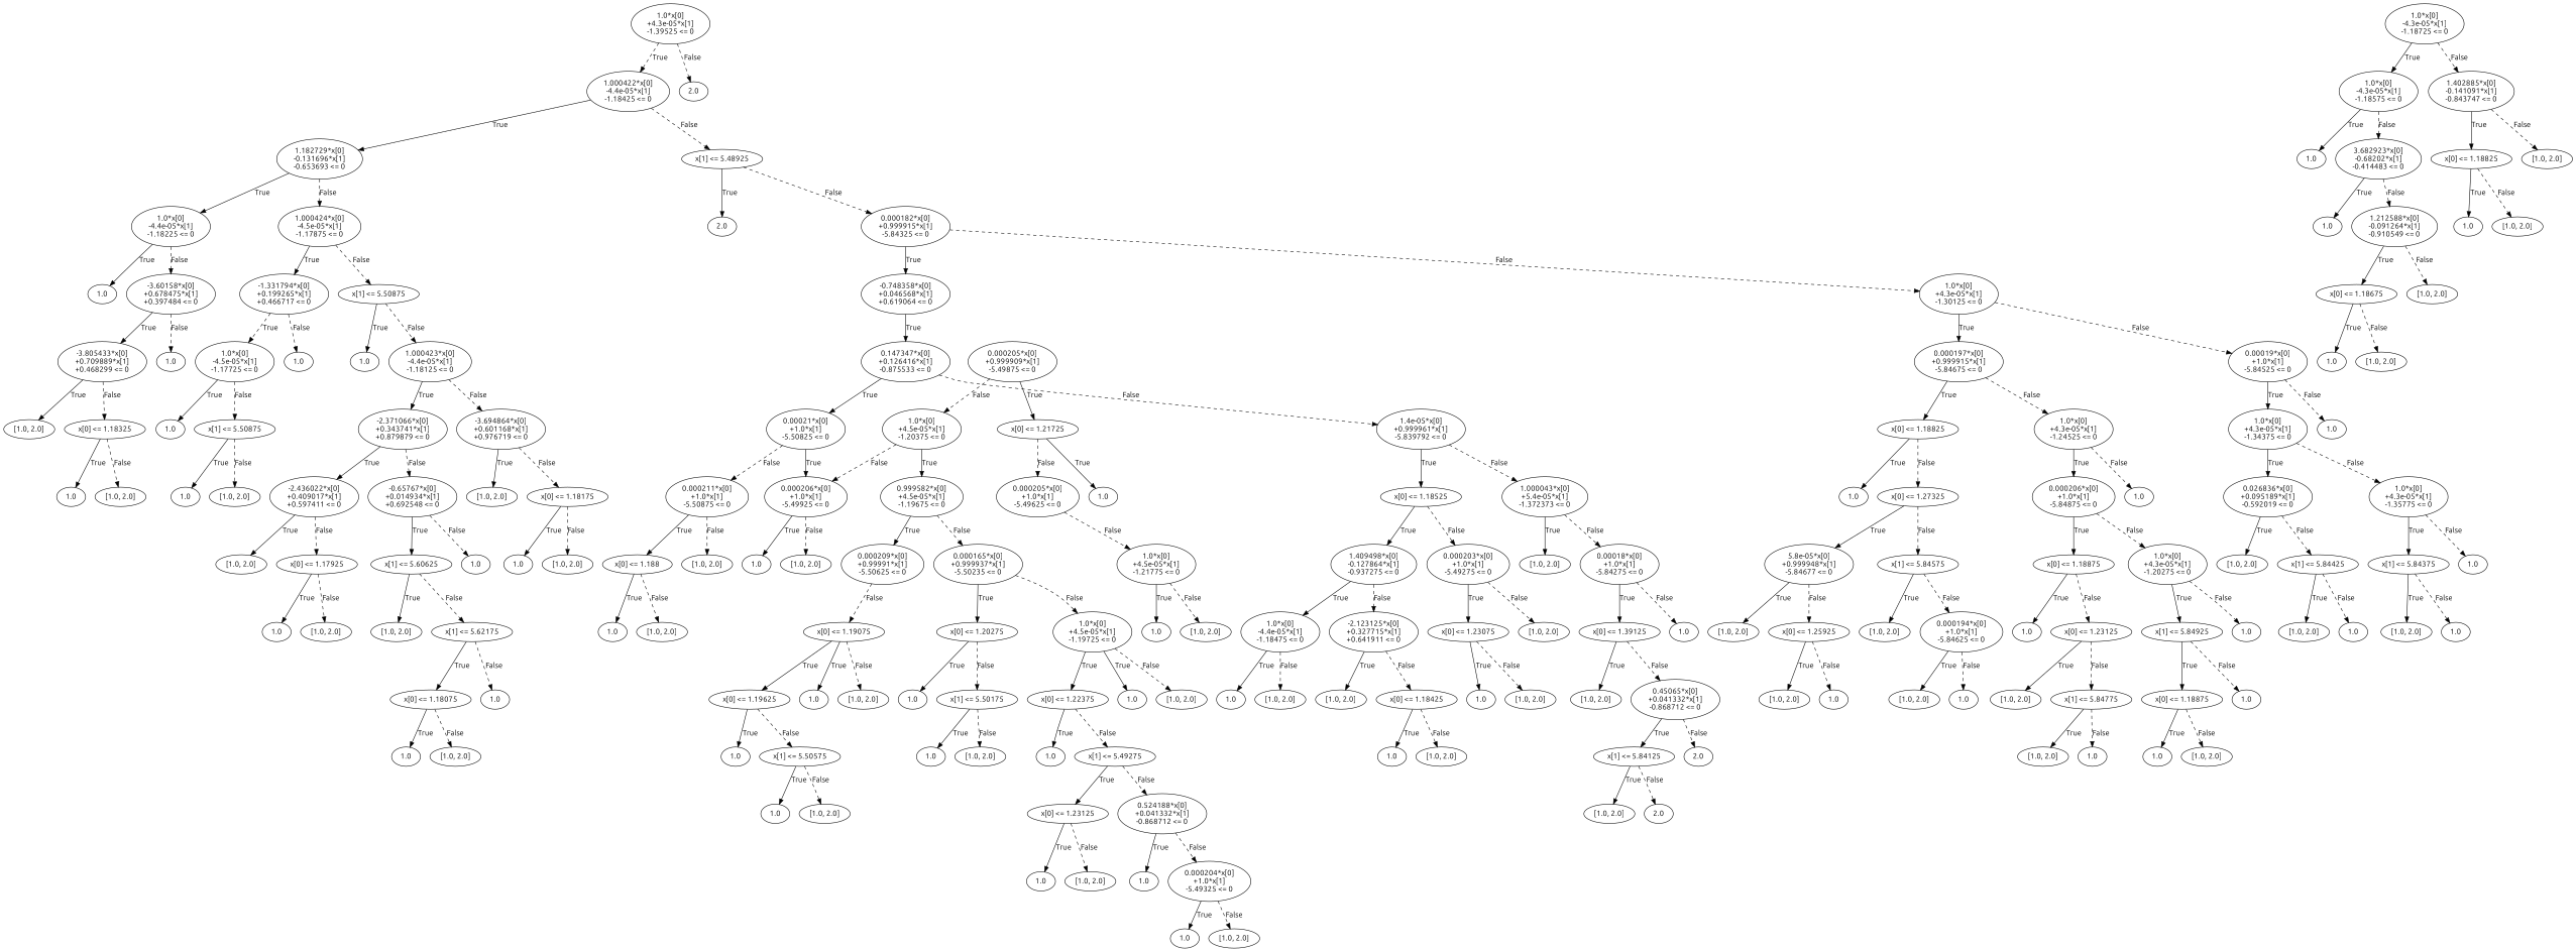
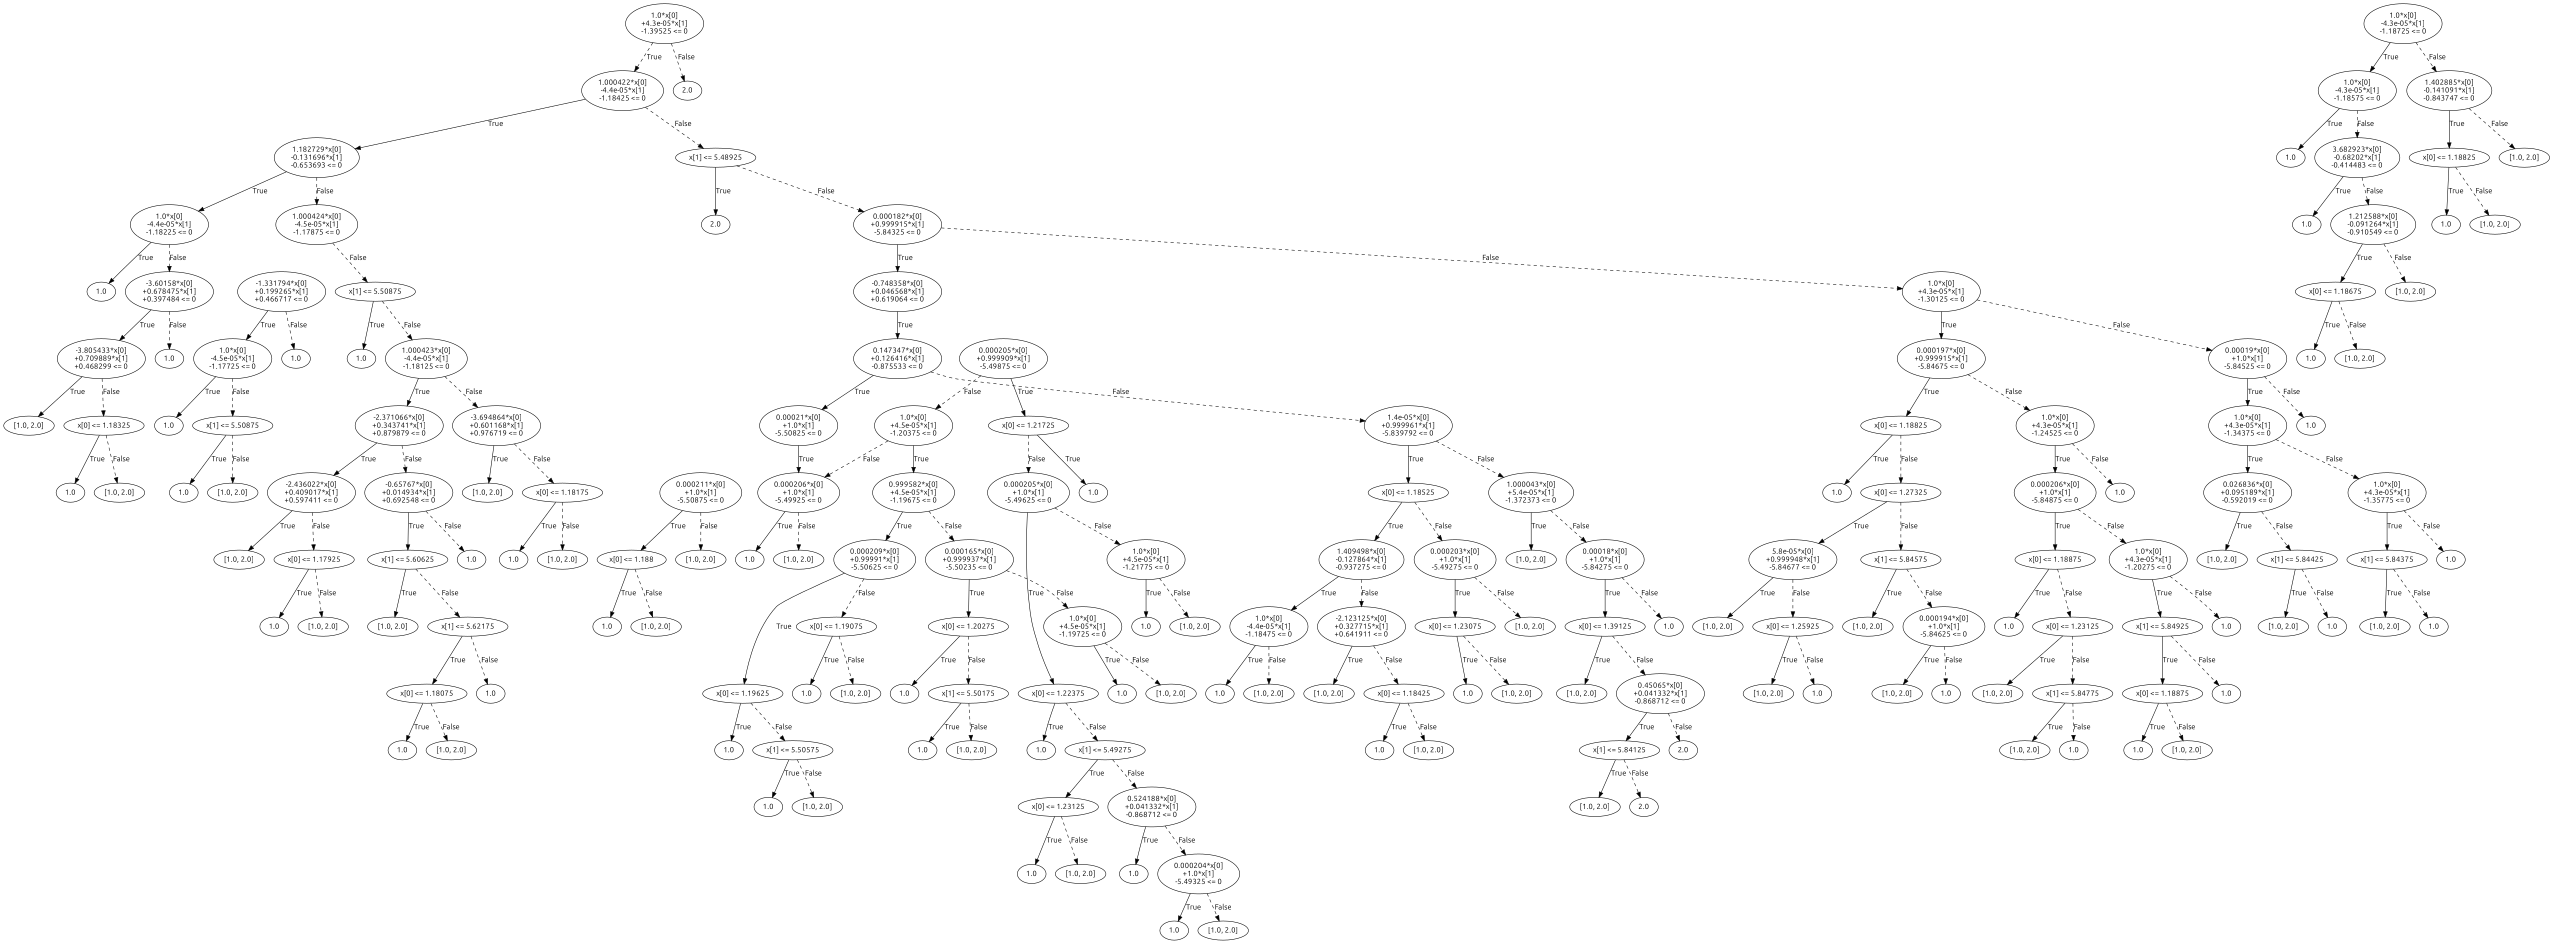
  digraph {
    fontname=Ubuntu
    node [fontname=Ubuntu]
    edge [fontname=Ubuntu style=dashed]
    n1 [label="1.0*x[0]\n+4.3e-05*x[1]\n-1.39525 <= 0"]
    n2 [label="1.000422*x[0]\n-4.4e-05*x[1]\n-1.18425 <= 0"]
    n3 [label=2.0]
    n4 [label="1.182729*x[0]\n-0.131696*x[1]\n-0.653693 <= 0"]
    n5 [label="x[1] <= 5.48925"]
    n6 [label="1.0*x[0]\n-4.4e-05*x[1]\n-1.18225 <= 0"]
    n7 [label="1.000424*x[0]\n-4.5e-05*x[1]\n-1.17875 <= 0"]
    n8 [label=2.0]
    n9 [label="0.000182*x[0]\n+0.999915*x[1]\n-5.84325 <= 0"]
    n10 [label=1.0]
    n11 [label="-3.60158*x[0]\n+0.678475*x[1]\n+0.397484 <= 0"]
    n12 [label="-1.331794*x[0]\n+0.199265*x[1]\n+0.466717 <= 0"]
    n13 [label="x[1] <= 5.50875"]
    n14 [label="-3.805433*x[0]\n+0.709889*x[1]\n+0.468299 <= 0"]
    n15 [label=1.0]
    n16 [label="[1.0, 2.0]"]
    n17 [label="x[0] <= 1.18325"]
    n18 [label=1.0]
    n19 [label="[1.0, 2.0]"]
    n20 [label="1.0*x[0]\n-4.5e-05*x[1]\n-1.17725 <= 0"]
    n21 [label=1.0]
    n22 [label=1.0]
    n23 [label="1.000423*x[0]\n-4.4e-05*x[1]\n-1.18125 <= 0"]
    n24 [label=1.0]
    n25 [label="x[1] <= 5.50875"]
    n26 [label=1.0]
    n27 [label="[1.0, 2.0]"]
    n28 [label="-2.371066*x[0]\n+0.343741*x[1]\n+0.879879 <= 0"]
    n29 [label="-3.694864*x[0]\n+0.601168*x[1]\n+0.976719 <= 0"]
    n30 [label="-2.436022*x[0]\n+0.409017*x[1]\n+0.597411 <= 0"]
    n31 [label="-0.65767*x[0]\n+0.014934*x[1]\n+0.692548 <= 0"]
    n32 [label="[1.0, 2.0]"]
    n33 [label="x[0] <= 1.18175"]
    n34 [label="[1.0, 2.0]"]
    n35 [label="x[0] <= 1.17925"]
    n36 [label="x[1] <= 5.60625"]
    n37 [label=1.0]
    n38 [label=1.0]
    n39 [label="[1.0, 2.0]"]
    n40 [label="[1.0, 2.0]"]
    n41 [label="x[1] <= 5.62175"]
    n42 [label="x[0] <= 1.18075"]
    n43 [label=1.0]
    n44 [label=1.0]
    n45 [label="[1.0, 2.0]"]
    n46 [label=1.0]
    n47 [label="[1.0, 2.0]"]
    n48 [label="-0.748358*x[0]\n+0.046568*x[1]\n+0.619064 <= 0"]
    n49 [label="1.0*x[0]\n+4.3e-05*x[1]\n-1.30125 <= 0"]
    n50 [label="0.147347*x[0]\n+0.126416*x[1]\n-0.875533 <= 0"]
    n51 [label="0.000197*x[0]\n+0.999915*x[1]\n-5.84675 <= 0"]
    n52 [label="0.00019*x[0]\n+1.0*x[1]\n-5.84525 <= 0"]
    n53 [label="0.00021*x[0]\n+1.0*x[1]\n-5.50825 <= 0"]
    n54 [label="1.4e-05*x[0]\n+0.999961*x[1]\n-5.839792 <= 0"]
    n55 [label="1.0*x[0]\n-4.3e-05*x[1]\n-1.18725 <= 0"]
    n56 [label="1.0*x[0]\n-4.3e-05*x[1]\n-1.18575 <= 0"]
    n57 [label="1.402885*x[0]\n-0.141091*x[1]\n-0.843747 <= 0"]
    n58 [label="0.000211*x[0]\n+1.0*x[1]\n-5.50875 <= 0"]
    n59 [label="0.000206*x[0]\n+1.0*x[1]\n-5.49925 <= 0"]
    n60 [label="x[0] <= 1.18525"]
    n61 [label="1.000043*x[0]\n+5.4e-05*x[1]\n-1.372373 <= 0"]
    n62 [label="0.000205*x[0]\n+0.999909*x[1]\n-5.49875 <= 0"]
    n63 [label="x[0] <= 1.21725"]
    n64 [label="1.0*x[0]\n+4.5e-05*x[1]\n-1.20375 <= 0"]
    n65 [label="x[0] <= 1.188"]
    n66 [label="[1.0, 2.0]"]
    n67 [label=1.0]
    n68 [label="0.000205*x[0]\n+1.0*x[1]\n-5.49625 <= 0"]
    n69 [label="0.999582*x[0]\n+4.5e-05*x[1]\n-1.19675 <= 0"]
    n70 [label="x[0] <= 1.22375"]
    n71 [label="1.0*x[0]\n+4.5e-05*x[1]\n-1.21775 <= 0"]
    n72 [label=1.0]
    n73 [label="x[1] <= 5.49275"]
    n74 [label=1.0]
    n75 [label="[1.0, 2.0]"]
    n76 [label="x[0] <= 1.23125"]
    n77 [label="0.524188*x[0]\n+0.041332*x[1]\n-0.868712 <= 0"]
    n78 [label=1.0]
    n79 [label="[1.0, 2.0]"]
    n80 [label=1.0]
    n81 [label="0.000204*x[0]\n+1.0*x[1]\n-5.49325 <= 0"]
    n82 [label=1.0]
    n83 [label="[1.0, 2.0]"]
    n84 [label="0.000209*x[0]\n+0.99991*x[1]\n-5.50625 <= 0"]
    n85 [label="0.000165*x[0]\n+0.999937*x[1]\n-5.50235 <= 0"]
    n86 [label=1.0]
    n87 [label="[1.0, 2.0]"]
    n88 [label="x[0] <= 1.19625"]
    n89 [label="x[0] <= 1.19075"]
    n90 [label="x[0] <= 1.20275"]
    n91 [label="1.0*x[0]\n+4.5e-05*x[1]\n-1.19725 <= 0"]
    n92 [label=1.0]
    n93 [label="x[1] <= 5.50575"]
    n94 [label=1.0]
    n95 [label="[1.0, 2.0]"]
    n96 [label=1.0]
    n97 [label="[1.0, 2.0]"]
    n98 [label=1.0]
    n99 [label="x[1] <= 5.50175"]
    n100 [label=1.0]
    n101 [label="[1.0, 2.0]"]
    n102 [label=1.0]
    n103 [label="[1.0, 2.0]"]
    n104 [label=1.0]
    n105 [label="[1.0, 2.0]"]
    n106 [label="1.409498*x[0]\n-0.127864*x[1]\n-0.937275 <= 0"]
    n107 [label="0.000203*x[0]\n+1.0*x[1]\n-5.49275 <= 0"]
    n108 [label="[1.0, 2.0]"]
    n109 [label="0.00018*x[0]\n+1.0*x[1]\n-5.84275 <= 0"]
    n110 [label="1.0*x[0]\n-4.4e-05*x[1]\n-1.18475 <= 0"]
    n111 [label="-2.123125*x[0]\n+0.327715*x[1]\n+0.641911 <= 0"]
    n112 [label="x[0] <= 1.23075"]
    n113 [label="[1.0, 2.0]"]
    n114 [label=1.0]
    n115 [label="[1.0, 2.0]"]
    n116 [label="[1.0, 2.0]"]
    n117 [label="x[0] <= 1.18425"]
    n118 [label=1.0]
    n119 [label="[1.0, 2.0]"]
    n120 [label=1.0]
    n121 [label="[1.0, 2.0]"]
    n122 [label="x[0] <= 1.39125"]
    n123 [label=1.0]
    n124 [label="[1.0, 2.0]"]
    n125 [label="0.45065*x[0]\n+0.041332*x[1]\n-0.868712 <= 0"]
    n126 [label="x[1] <= 5.84125"]
    n127 [label=2.0]
    n128 [label="[1.0, 2.0]"]
    n129 [label=2.0]
    n130 [label=1.0]
    n131 [label="3.682923*x[0]\n-0.68202*x[1]\n-0.414483 <= 0"]
    n132 [label="x[0] <= 1.18825"]
    n133 [label="[1.0, 2.0]"]
    n134 [label=1.0]
    n135 [label="1.212588*x[0]\n-0.091264*x[1]\n-0.910549 <= 0"]
    n136 [label="x[0] <= 1.18675"]
    n137 [label="[1.0, 2.0]"]
    n138 [label=1.0]
    n139 [label="[1.0, 2.0]"]
    n140 [label=1.0]
    n141 [label="[1.0, 2.0]"]
    n142 [label="x[0] <= 1.18825"]
    n143 [label="1.0*x[0]\n+4.3e-05*x[1]\n-1.24525 <= 0"]
    n144 [label="1.0*x[0]\n+4.3e-05*x[1]\n-1.34375 <= 0"]
    n145 [label=1.0]
    n146 [label=1.0]
    n147 [label="x[0] <= 1.27325"]
    n148 [label="0.000206*x[0]\n+1.0*x[1]\n-5.84875 <= 0"]
    n149 [label=1.0]
    n150 [label="5.8e-05*x[0]\n+0.999948*x[1]\n-5.84677 <= 0"]
    n151 [label="x[1] <= 5.84575"]
    n152 [label="[1.0, 2.0]"]
    n153 [label="x[0] <= 1.25925"]
    n154 [label="[1.0, 2.0]"]
    n155 [label="0.000194*x[0]\n+1.0*x[1]\n-5.84625 <= 0"]
    n156 [label="[1.0, 2.0]"]
    n157 [label=1.0]
    n158 [label="[1.0, 2.0]"]
    n159 [label=1.0]
    n160 [label="x[0] <= 1.18875"]
    n161 [label="1.0*x[0]\n+4.3e-05*x[1]\n-1.20275 <= 0"]
    n162 [label=1.0]
    n163 [label="x[0] <= 1.23125"]
    n164 [label="x[1] <= 5.84925"]
    n165 [label=1.0]
    n166 [label="[1.0, 2.0]"]
    n167 [label="x[1] <= 5.84775"]
    n168 [label="[1.0, 2.0]"]
    n169 [label=1.0]
    n170 [label="x[0] <= 1.18875"]
    n171 [label=1.0]
    n172 [label=1.0]
    n173 [label="[1.0, 2.0]"]
    n174 [label="0.026836*x[0]\n+0.095189*x[1]\n-0.592019 <= 0"]
    n175 [label="1.0*x[0]\n+4.3e-05*x[1]\n-1.35775 <= 0"]
    n176 [label="[1.0, 2.0]"]
    n177 [label="x[1] <= 5.84425"]
    n178 [label="x[1] <= 5.84375"]
    n179 [label=1.0]
    n180 [label="[1.0, 2.0]"]
    n181 [label=1.0]
    n182 [label="[1.0, 2.0]"]
    n183 [label=1.0]
    n1 -> n2 [label=True]
    n1 -> n3 [label=False]
    n2 -> n4 [label=True style=""]
    n2 -> n5 [label=False]
    n4 -> n6 [label=True style=""]
    n4 -> n7 [label=False]
    n5 -> n8 [label=True style=""]
    n5 -> n9 [label=False]
    n6 -> n10 [label=True style=""]
    n6 -> n11 [label=False]
-   n7 -> n12 [label=True style=""]
    n7 -> n13 [label=False]
    n9 -> n48 [label=True style=""]
    n9 -> n49 [label=False]
    n11 -> n14 [label=True style=""]
    n11 -> n15 [label=False]
-   n12 -> n20 [label=True]
+   n12 -> n20 [label=True style=""]
    n12 -> n21 [label=False]
    n13 -> n22 [label=True style=""]
    n13 -> n23 [label=False]
    n14 -> n16 [label=True style=""]
    n14 -> n17 [label=False]
    n17 -> n18 [label=True style=""]
    n17 -> n19 [label=False]
    n20 -> n24 [label=True style=""]
    n20 -> n25 [label=False]
    n23 -> n28 [label=True style=""]
    n23 -> n29 [label=False]
    n25 -> n26 [label=True style=""]
    n25 -> n27 [label=False]
    n28 -> n30 [label=True style=""]
    n28 -> n31 [label=False]
    n29 -> n32 [label=True style=""]
    n29 -> n33 [label=False]
    n30 -> n34 [label=True style=""]
    n30 -> n35 [label=False]
    n31 -> n36 [label=True style=""]
    n31 -> n37 [label=False]
    n33 -> n46 [label=True style=""]
    n33 -> n47 [label=False]
    n35 -> n38 [label=True style=""]
    n35 -> n39 [label=False]
    n36 -> n40 [label=True style=""]
    n36 -> n41 [label=False]
    n41 -> n42 [label=True style=""]
    n41 -> n43 [label=False]
    n42 -> n44 [label=True style=""]
    n42 -> n45 [label=False]
    n48 -> n50 [label=True style=""]
    n49 -> n51 [label=True style=""]
    n49 -> n52 [label=False]
    n50 -> n53 [label=True style=""]
    n50 -> n54 [label=False]
    n51 -> n142 [label=True style=""]
    n51 -> n143 [label=False]
    n52 -> n144 [label=True style=""]
    n52 -> n145 [label=False]
-   n53 -> n58 [label=False]
    n53 -> n59 [label=True style=""]
    n54 -> n60 [label=True style=""]
    n54 -> n61 [label=False]
    n55 -> n56 [label=True style=""]
    n55 -> n57 [label=False]
    n56 -> n130 [label=True style=""]
    n56 -> n131 [label=False]
    n57 -> n132 [label=True style=""]
    n57 -> n133 [label=False]
    n58 -> n65 [label=True style=""]
    n58 -> n66 [label=False]
    n59 -> n86 [label=True style=""]
    n59 -> n87 [label=False]
    n60 -> n106 [label=True style=""]
    n60 -> n107 [label=False]
    n61 -> n108 [label=True style=""]
    n61 -> n109 [label=False]
    n62 -> n63 [label=True style=""]
    n62 -> n64 [label=False]
    n63 -> n67 [label=True style=""]
    n63 -> n68 [label=False]
    n64 -> n59 [label=False]
    n64 -> n69 [label=True style=""]
    n65 -> n104 [label=True style=""]
    n65 -> n105 [label=False]
-   n91 -> n70 [label=True style=""]
+   n68 -> n70 [label=True style=""]
    n68 -> n71 [label=False]
    n69 -> n84 [label=True style=""]
    n69 -> n85 [label=False]
    n70 -> n72 [label=True style=""]
    n70 -> n73 [label=False]
    n71 -> n74 [label=True style=""]
    n71 -> n75 [label=False]
    n73 -> n76 [label=True style=""]
    n73 -> n77 [label=False]
    n76 -> n78 [label=True style=""]
    n76 -> n79 [label=False]
    n77 -> n80 [label=True style=""]
    n77 -> n81 [label=False]
    n81 -> n82 [label=True style=""]
    n81 -> n83 [label=False]
-   n89 -> n88 [label=True style=""]
+   n84 -> n88 [label=True style=""]
    n84 -> n89 [label=False]
    n85 -> n90 [label=True style=""]
    n85 -> n91 [label=False]
    n88 -> n92 [label=True style=""]
    n88 -> n93 [label=False]
    n89 -> n94 [label=True style=""]
    n89 -> n95 [label=False]
    n90 -> n98 [label=True style=""]
    n90 -> n99 [label=False]
    n91 -> n100 [label=True style=""]
    n91 -> n101 [label=False]
    n93 -> n96 [label=True style=""]
    n93 -> n97 [label=False]
    n99 -> n102 [label=True style=""]
    n99 -> n103 [label=False]
    n106 -> n110 [label=True style=""]
    n106 -> n111 [label=False]
    n107 -> n112 [label=True style=""]
    n107 -> n113 [label=False]
    n109 -> n122 [label=True style=""]
    n109 -> n123 [label=False]
    n110 -> n114 [label=True style=""]
    n110 -> n115 [label=False]
    n111 -> n116 [label=True style=""]
    n111 -> n117 [label=False]
    n112 -> n120 [label=True style=""]
    n112 -> n121 [label=False]
    n117 -> n118 [label=True style=""]
    n117 -> n119 [label=False]
    n122 -> n124 [label=True style=""]
    n122 -> n125 [label=False]
    n125 -> n126 [label=True style=""]
    n125 -> n127 [label=False]
    n126 -> n128 [label=True style=""]
    n126 -> n129 [label=False]
    n131 -> n134 [label=True style=""]
    n131 -> n135 [label=False]
    n132 -> n140 [label=True style=""]
    n132 -> n141 [label=False]
    n135 -> n136 [label=True style=""]
    n135 -> n137 [label=False]
    n136 -> n138 [label=True style=""]
    n136 -> n139 [label=False]
    n142 -> n146 [label=True style=""]
    n142 -> n147 [label=False]
    n143 -> n148 [label=True style=""]
    n143 -> n149 [label=False]
    n144 -> n174 [label=True style=""]
    n144 -> n175 [label=False]
    n147 -> n150 [label=True style=""]
    n147 -> n151 [label=False]
    n148 -> n160 [label=True style=""]
    n148 -> n161 [label=False]
    n150 -> n152 [label=True style=""]
    n150 -> n153 [label=False]
    n151 -> n154 [label=True style=""]
    n151 -> n155 [label=False]
    n153 -> n156 [label=True style=""]
    n153 -> n157 [label=False]
    n155 -> n158 [label=True style=""]
    n155 -> n159 [label=False]
    n160 -> n162 [label=True style=""]
    n160 -> n163 [label=False]
    n161 -> n164 [label=True style=""]
    n161 -> n165 [label=False]
    n163 -> n166 [label=True style=""]
    n163 -> n167 [label=False]
    n164 -> n170 [label=True style=""]
    n164 -> n171 [label=False]
    n167 -> n168 [label=True style=""]
    n167 -> n169 [label=False]
    n170 -> n172 [label=True style=""]
    n170 -> n173 [label=False]
    n174 -> n176 [label=True style=""]
    n174 -> n177 [label=False]
    n175 -> n178 [label=True style=""]
    n175 -> n179 [label=False]
    n177 -> n180 [label=True style=""]
    n177 -> n181 [label=False]
    n178 -> n182 [label=True style=""]
    n178 -> n183 [label=False]
  }
